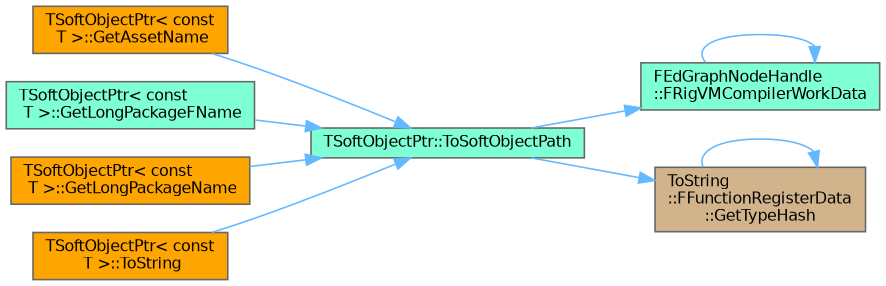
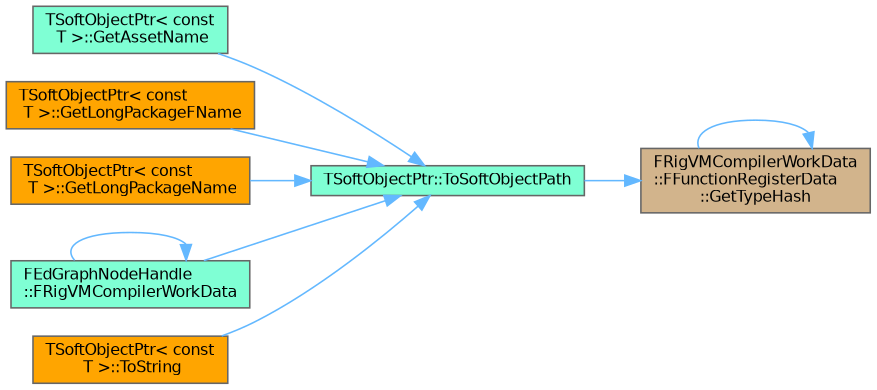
  digraph {
    rankdir=RL
    node [color=grey40 fillcolor=aquamarine fontname=Helvetica fontsize=10 shape=box style=filled]
    edge [color=steelblue1 dir=back fontname=Helvetica fontsize=10 labelfontname=Helvetica labelfontsize=10 style=solid]
    n1 [color=gray40 fontcolor=black height=0.2 label="TSoftObjectPtr::ToSoftObjectPath" width=0.4]
-   n2 [fillcolor=orange height=0.2 label="TSoftObjectPtr\< const\l T \>::GetAssetName" width=0.4]
-   n3 [height=0.2 label="TSoftObjectPtr\< const\l T \>::GetLongPackageFName" width=0.4]
+   n2 [height=0.2 label="TSoftObjectPtr\< const\l T \>::GetAssetName" width=0.4]
+   n3 [fillcolor=orange height=0.2 label="TSoftObjectPtr\< const\l T \>::GetLongPackageFName" width=0.4]
    n4 [fillcolor=orange height=0.2 label="TSoftObjectPtr\< const\l T \>::GetLongPackageName" width=0.4]
    n5 [height=0.2 label="FEdGraphNodeHandle\l::FRigVMCompilerWorkData" width=0.4]
    n6 [fillcolor=orange height=0.2 label="TSoftObjectPtr\< const\l T \>::ToString" width=0.4]
-   n7 [fillcolor=tan height=0.2 label="ToString\l::FFunctionRegisterData\l::GetTypeHash" width=0.4]
+   n7 [fillcolor=tan height=0.2 label="FRigVMCompilerWorkData\l::FFunctionRegisterData\l::GetTypeHash" width=0.4]
    n1 -> n2
    n1 -> n3
    n1 -> n4
-   n5 -> n1
+   n1 -> n5
    n1 -> n6
    n5 -> n5
    n7 -> n1
    n7 -> n7
  }
